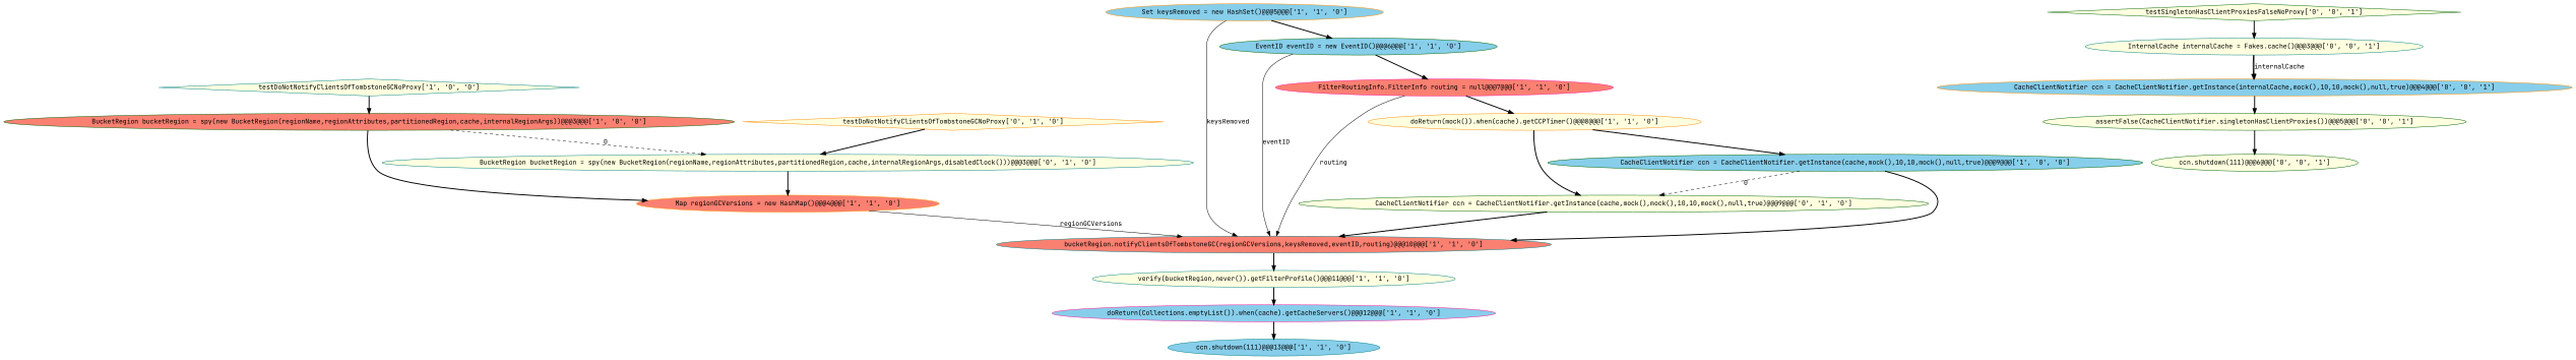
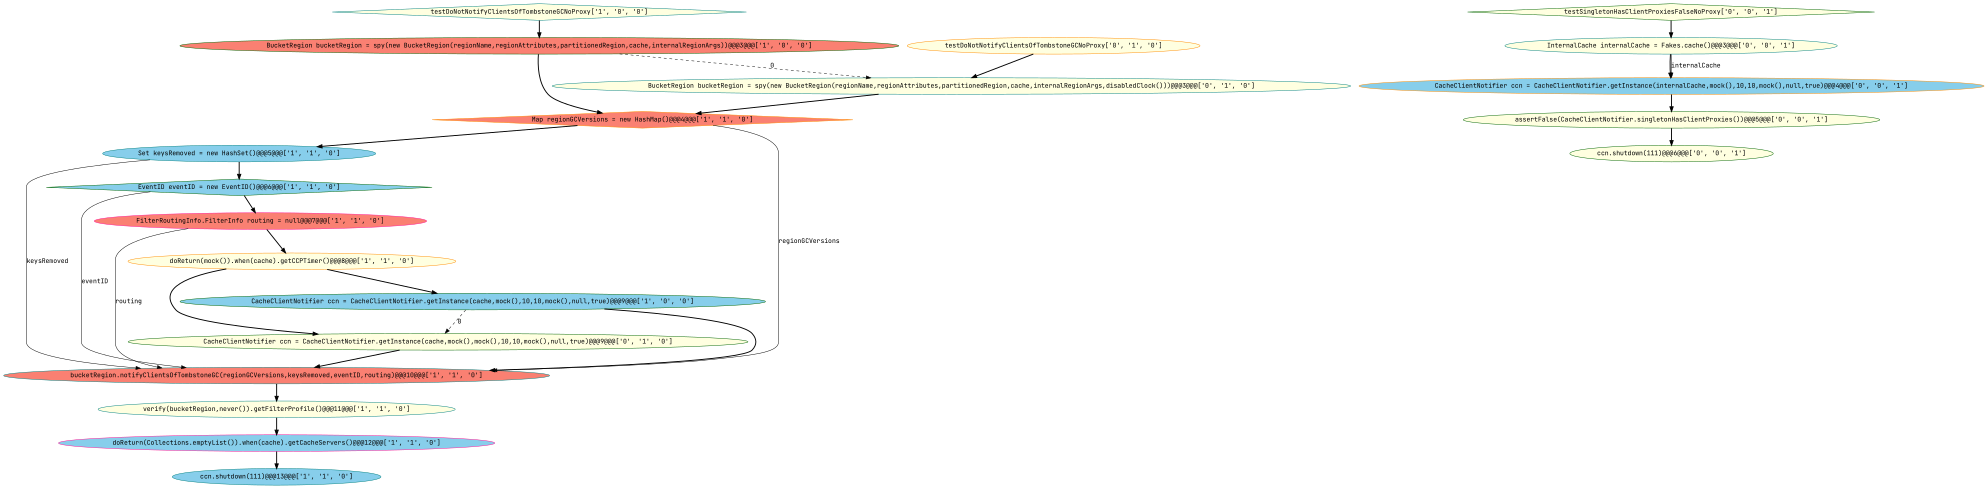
  digraph {
    fontname="JetBrains Mono"
    node [color=darkgreen fillcolor=lightyellow fontname="JetBrains Mono" shape=ellipse style=filled]
    edge [fontname="JetBrains Mono" style=bold]
    n1 [color=teal fillcolor=skyblue label="ccn.shutdown(111)@@@13@@@['1', '1', '0']"]
-   n2 [color=darkorange fillcolor=salmon label="Map regionGCVersions = new HashMap()@@@4@@@['1', '1', '0']"]
-   n3 [color=darkorange fillcolor=skyblue label="Set keysRemoved = new HashSet()@@@5@@@['1', '1', '0']"]
+   n2 [color=darkorange fillcolor=salmon label="Map regionGCVersions = new HashMap()@@@4@@@['1', '1', '0']" shape=diamond]
+   n3 [color=teal fillcolor=skyblue label="Set keysRemoved = new HashSet()@@@5@@@['1', '1', '0']"]
    n4 [color=teal fillcolor=salmon label="bucketRegion.notifyClientsOfTombstoneGC(regionGCVersions,keysRemoved,eventID,routing)@@@10@@@['1', '1', '0']"]
-   n5 [fillcolor=skyblue label="EventID eventID = new EventID()@@@6@@@['1', '1', '0']"]
+   n5 [fillcolor=skyblue label="EventID eventID = new EventID()@@@6@@@['1', '1', '0']" shape=diamond]
    n6 [color=teal label="verify(bucketRegion,never()).getFilterProfile()@@@11@@@['1', '1', '0']"]
    n7 [color=deeppink fillcolor=salmon label="FilterRoutingInfo.FilterInfo routing = null@@@7@@@['1', '1', '0']"]
    n8 [label="assertFalse(CacheClientNotifier.singletonHasClientProxies())@@@5@@@['0', '0', '1']"]
    n9 [label="ccn.shutdown(111)@@@6@@@['0', '0', '1']"]
    n10 [label="CacheClientNotifier ccn = CacheClientNotifier.getInstance(cache,mock(),mock(),10,10,mock(),null,true)@@@9@@@['0', '1', '0']"]
    n11 [color=teal label="BucketRegion bucketRegion = spy(new BucketRegion(regionName,regionAttributes,partitionedRegion,cache,internalRegionArgs,disabledClock()))@@@3@@@['0', '1', '0']"]
    n12 [fillcolor=salmon label="BucketRegion bucketRegion = spy(new BucketRegion(regionName,regionAttributes,partitionedRegion,cache,internalRegionArgs))@@@3@@@['1', '0', '0']"]
    n13 [fillcolor=skyblue label="CacheClientNotifier ccn = CacheClientNotifier.getInstance(cache,mock(),10,10,mock(),null,true)@@@9@@@['1', '0', '0']"]
    n14 [color=darkorange fillcolor=skyblue label="CacheClientNotifier ccn = CacheClientNotifier.getInstance(internalCache,mock(),10,10,mock(),null,true)@@@4@@@['0', '0', '1']"]
-   n15 [color=darkorange label="testDoNotNotifyClientsOfTombstoneGCNoProxy['0', '1', '0']" shape=diamond]
+   n15 [color=darkorange label="testDoNotNotifyClientsOfTombstoneGCNoProxy['0', '1', '0']"]
    n16 [color=darkorange label="doReturn(mock()).when(cache).getCCPTimer()@@@8@@@['1', '1', '0']"]
    n17 [label="testSingletonHasClientProxiesFalseNoProxy['0', '0', '1']" shape=diamond]
    n18 [color=teal label="InternalCache internalCache = Fakes.cache()@@@3@@@['0', '0', '1']"]
    n19 [color=deeppink fillcolor=skyblue label="doReturn(Collections.emptyList()).when(cache).getCacheServers()@@@12@@@['1', '1', '0']"]
    n20 [color=teal label="testDoNotNotifyClientsOfTombstoneGCNoProxy['1', '0', '0']" shape=diamond]
+   n2 -> n3
    n2 -> n4 [label=regionGCVersions style=solid]
    n3 -> n4 [label=keysRemoved style=solid]
    n3 -> n5
    n4 -> n6
    n5 -> n4 [label=eventID style=solid]
    n5 -> n7
    n6 -> n19
    n7 -> n4 [label=routing style=solid]
    n7 -> n16
    n8 -> n9
    n10 -> n4
    n11 -> n2
    n12 -> n2
    n12 -> n11 [label=0 style=dashed]
    n13 -> n4
    n13 -> n10 [label=0 style=dashed]
    n14 -> n8
    n15 -> n11
    n16 -> n10
    n16 -> n13
    n17 -> n18
    n18 -> n14
    n18 -> n14 [label=internalCache style=solid]
    n19 -> n1
    n20 -> n12
  }
